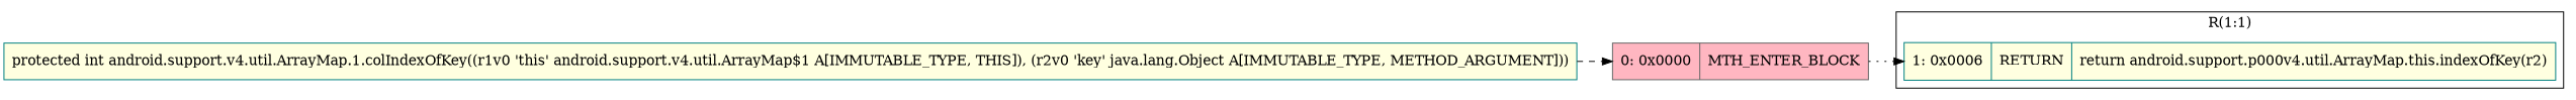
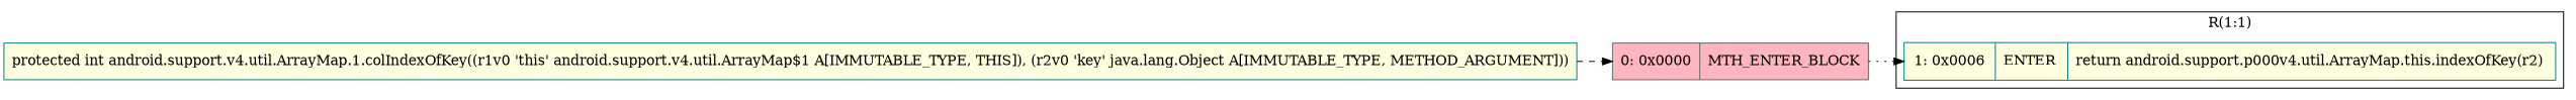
  digraph {
    rankdir=LR
    node [color=teal shape=record style=filled fillcolor=lightyellow]
-   n1 [label="{1\:\ 0x0006|RETURN\l|return android.support.p000v4.util.ArrayMap.this.indexOfKey(r2)\l}"]
+   n1 [label="{1\:\ 0x0006|ENTER\l|return android.support.p000v4.util.ArrayMap.this.indexOfKey(r2)\l}"]
    n2 [color=gray40 label="{0\:\ 0x0000|MTH_ENTER_BLOCK\l}" fillcolor=lightpink]
    n3 [label="{protected int android.support.v4.util.ArrayMap.1.colIndexOfKey((r1v0 'this' android.support.v4.util.ArrayMap$1 A[IMMUTABLE_TYPE, THIS]), (r2v0 'key' java.lang.Object A[IMMUTABLE_TYPE, METHOD_ARGUMENT])) }"]
    subgraph cluster_1 {
      label="R(1:1)"
      n1
    }
    n2 -> n1 [style=dotted]
    n3 -> n2 [style=dashed]
  }
